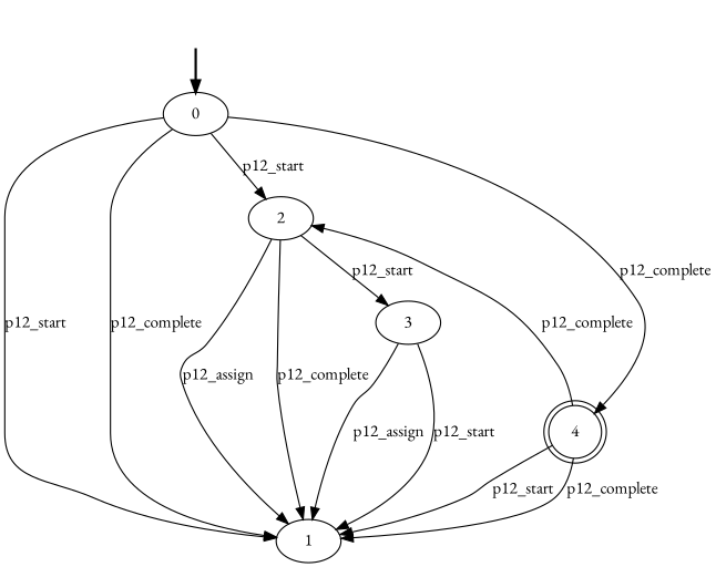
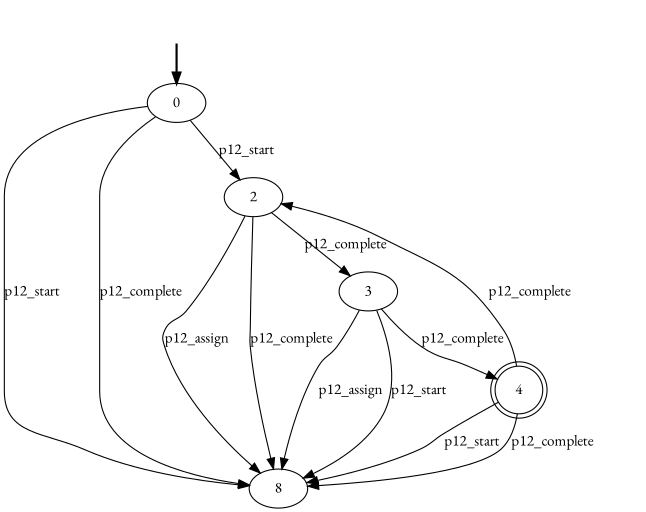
  digraph {
    fontname="EB Garamond"
    node [fontname="EB Garamond"]
    edge [fontname="EB Garamond"]
    fake0 [style=invisible]
    0 [root=true]
-   1
+   1 [label=8]
    2
    3
    4 [shape=doublecircle]
    fake0 -> 0 [style=bold]
    0 -> 1 [label=p12_start]
    0 -> 1 [label=p12_complete]
    0 -> 2 [label=p12_start]
    2 -> 1 [label=p12_assign]
    2 -> 1 [label=p12_complete]
-   2 -> 3 [label=p12_start]
+   2 -> 3 [label=p12_complete]
    3 -> 1 [label=p12_assign]
    3 -> 1 [label=p12_start]
-   0 -> 4 [label=p12_complete]
+   3 -> 4 [label=p12_complete]
    4 -> 1 [label=p12_start]
    4 -> 1 [label=p12_complete]
    4 -> 2 [label=p12_complete]
  }
